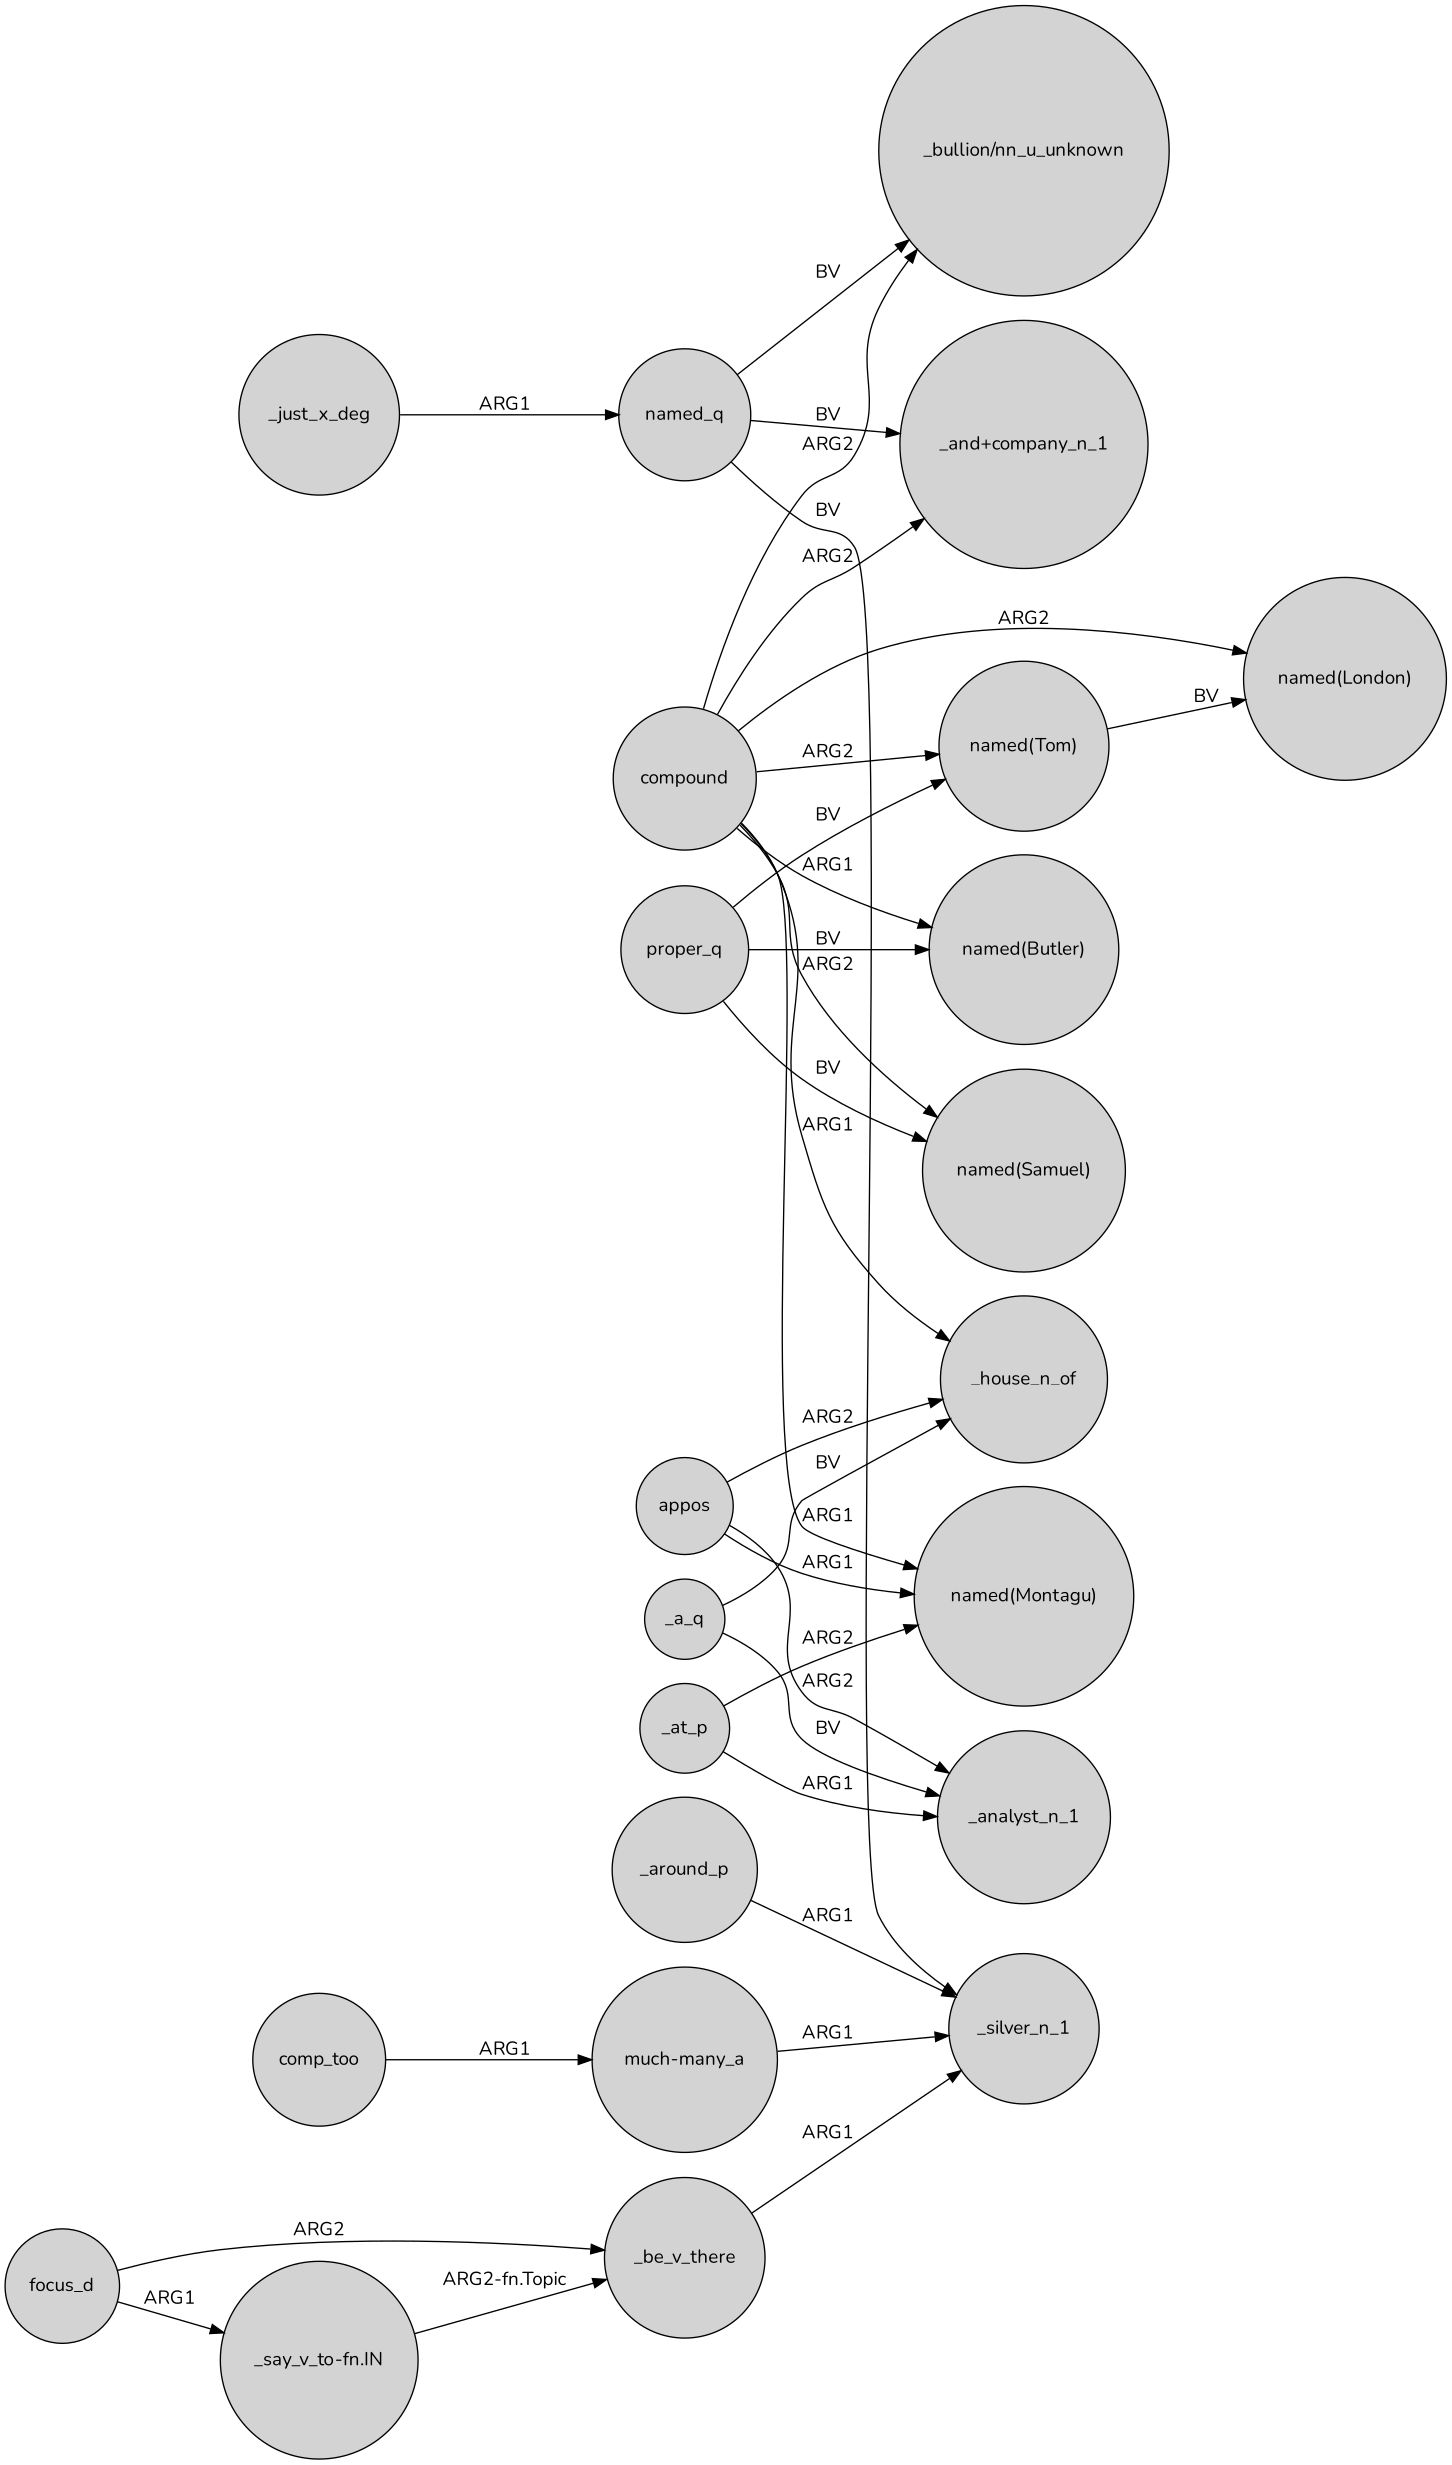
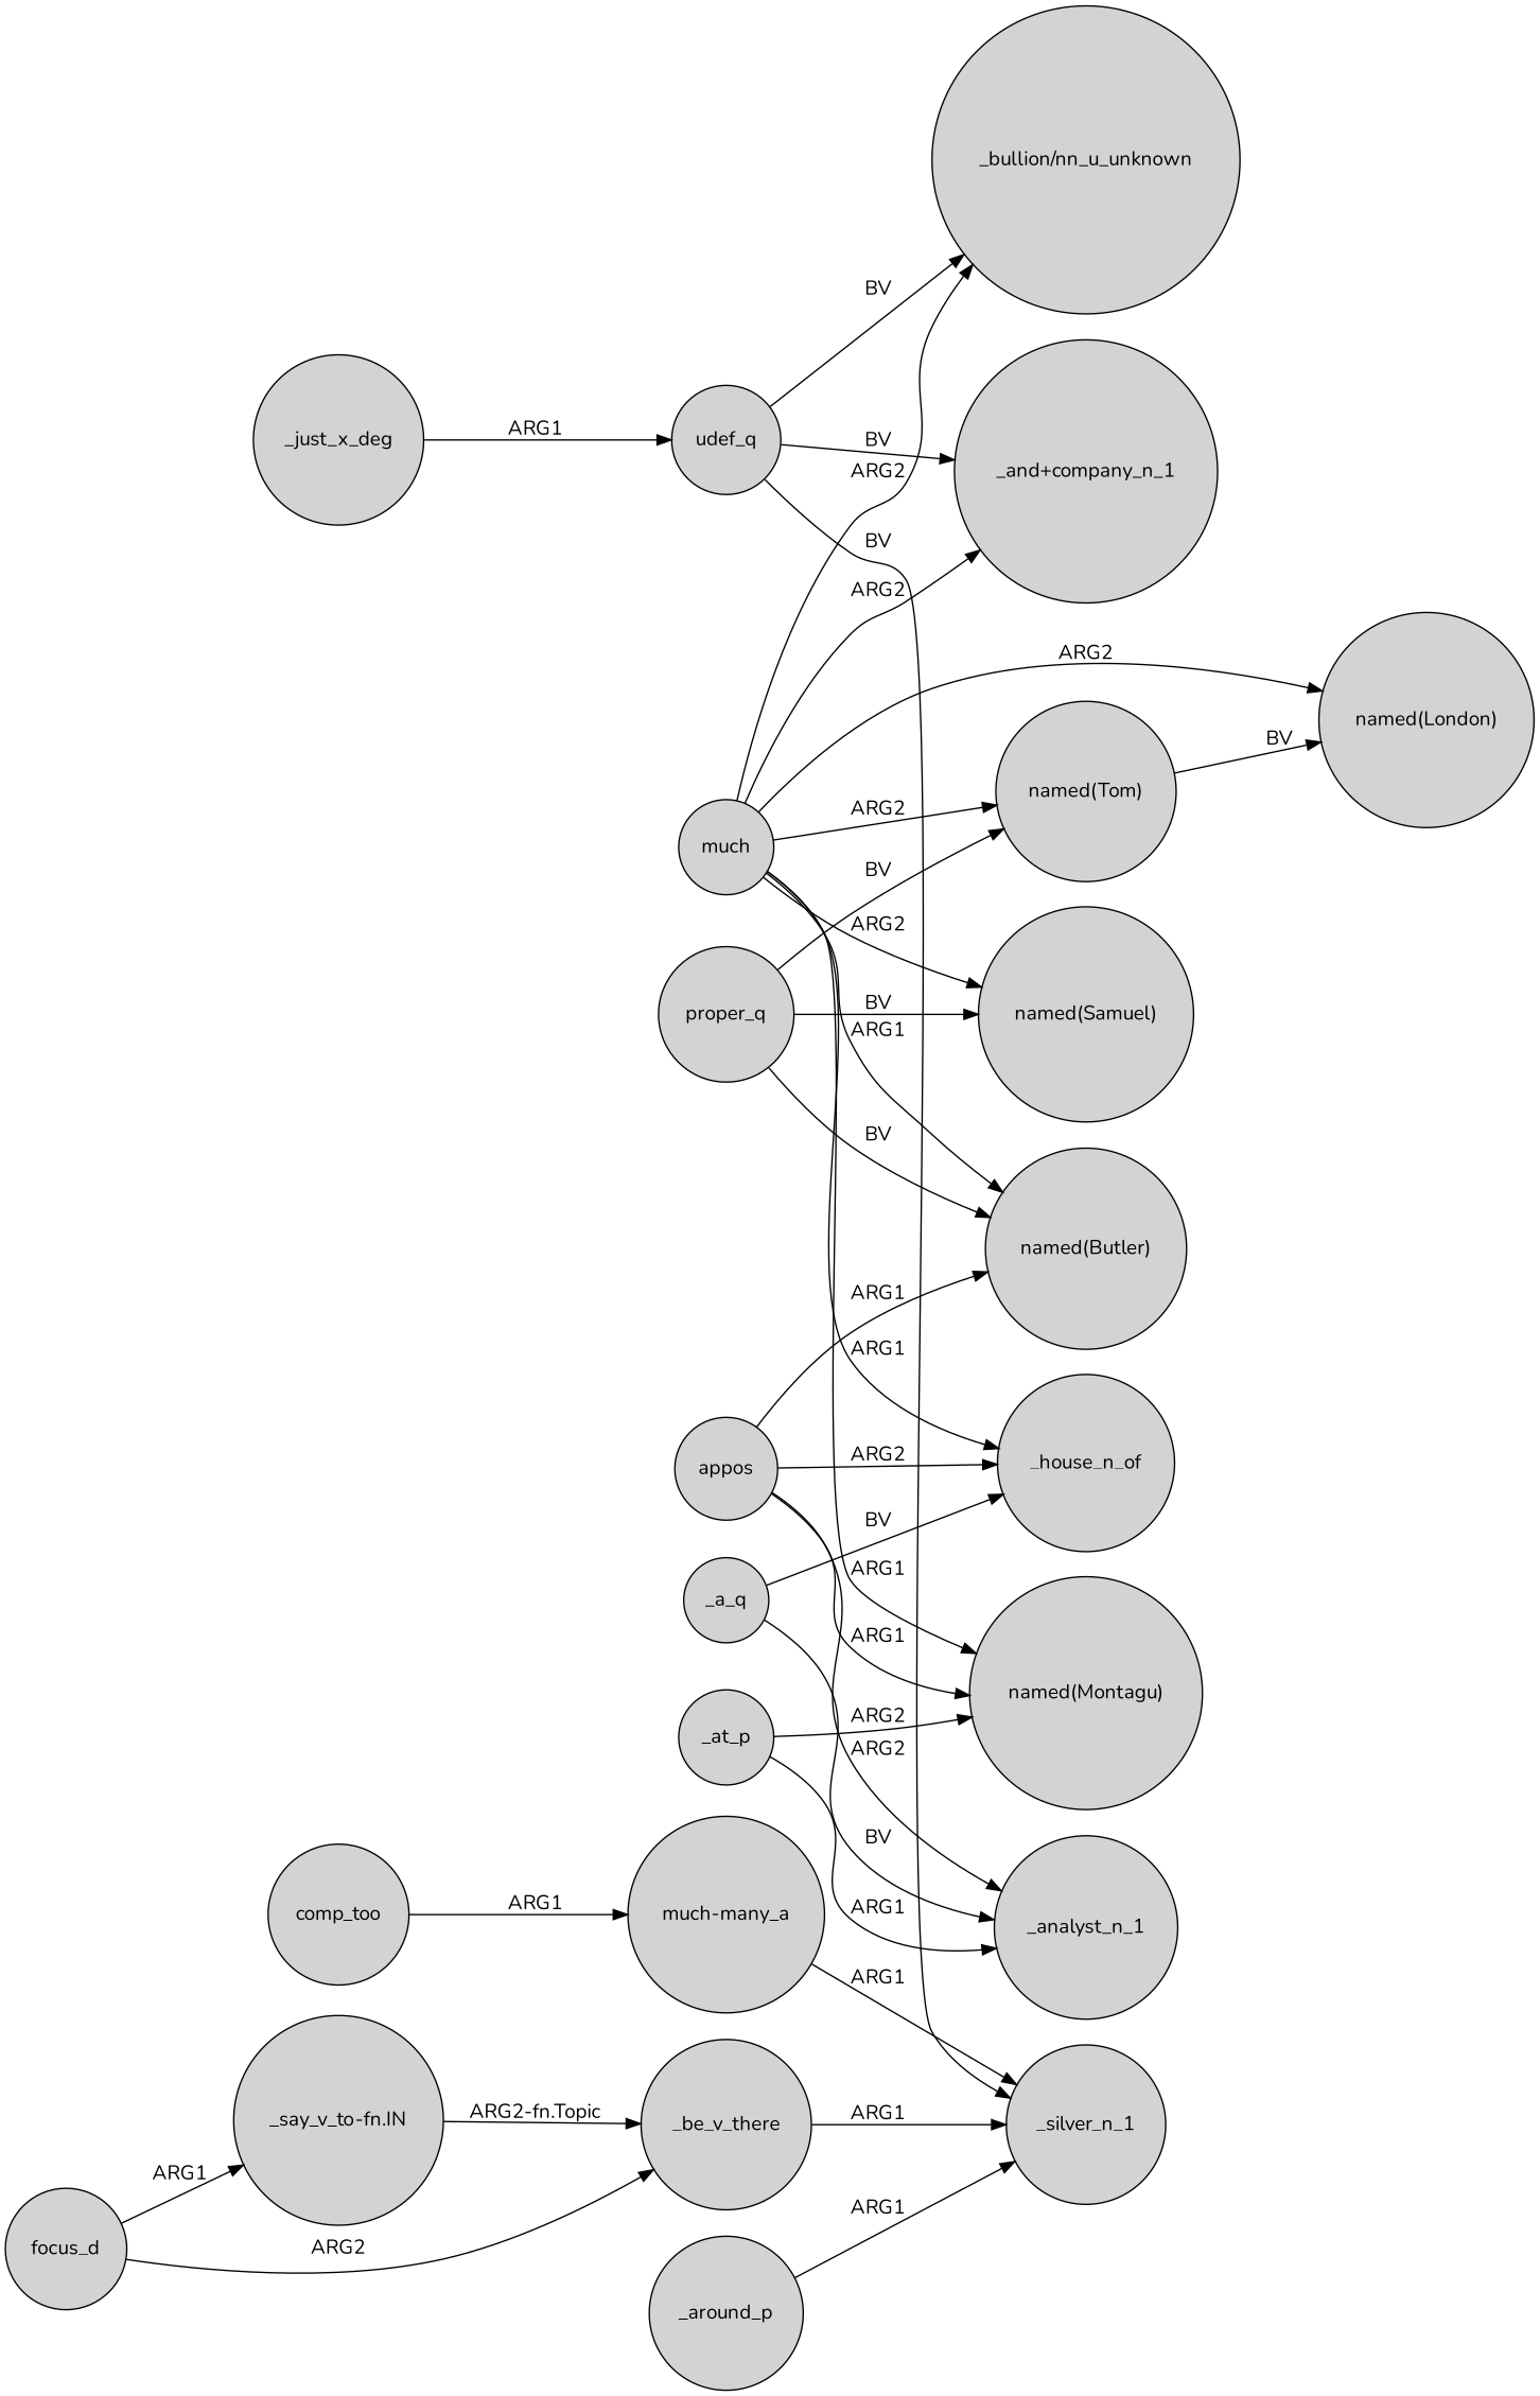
  digraph {
    fontname=Nunito
    rankdir=LR
    node [fontname=Nunito shape=circle style=filled]
    edge [fontname=Nunito]
    _just_x_deg
-   udef_q [label=named_q]
+   udef_q
    "_bullion/nn_u_unknown"
    _silver_n_1
    "_and+company_n_1"
-   compound
+   compound [label=much]
    "named(Butler)"
    "named(Samuel)"
    _house_n_of
    "named(Montagu)"
    "named(London)"
    "named(Tom)"
    comp_too
    "much-many_a"
    "_say_v_to-fn.IN"
    _be_v_there
    _at_p
    _analyst_n_1
    appos
    _a_q
    _around_p
    proper_q
    focus_d
    _just_x_deg -> udef_q [label=ARG1]
    udef_q -> "_bullion/nn_u_unknown" [label=BV]
    udef_q -> _silver_n_1 [label=BV]
    udef_q -> "_and+company_n_1" [label=BV]
    compound -> "_bullion/nn_u_unknown" [label=ARG2]
    compound -> "_and+company_n_1" [label=ARG2]
    compound -> "named(Butler)" [label=ARG1]
    compound -> "named(Samuel)" [label=ARG2]
    compound -> _house_n_of [label=ARG1]
    compound -> "named(Montagu)" [label=ARG1]
    compound -> "named(London)" [label=ARG2]
    compound -> "named(Tom)" [label=ARG2]
    "named(Tom)" -> "named(London)" [label=BV]
    comp_too -> "much-many_a" [label=ARG1]
    "much-many_a" -> _silver_n_1 [label=ARG1]
    "_say_v_to-fn.IN" -> _be_v_there [label="ARG2-fn.Topic"]
    _be_v_there -> _silver_n_1 [label=ARG1]
    _at_p -> "named(Montagu)" [label=ARG2]
    _at_p -> _analyst_n_1 [label=ARG1]
+   appos -> "named(Butler)" [label=ARG1]
    appos -> _house_n_of [label=ARG2]
    appos -> "named(Montagu)" [label=ARG1]
    appos -> _analyst_n_1 [label=ARG2]
    _a_q -> _house_n_of [label=BV]
    _a_q -> _analyst_n_1 [label=BV]
    _around_p -> _silver_n_1 [label=ARG1]
    proper_q -> "named(Butler)" [label=BV]
    proper_q -> "named(Samuel)" [label=BV]
    proper_q -> "named(Tom)" [label=BV]
    focus_d -> "_say_v_to-fn.IN" [label=ARG1]
    focus_d -> _be_v_there [label=ARG2]
  }
